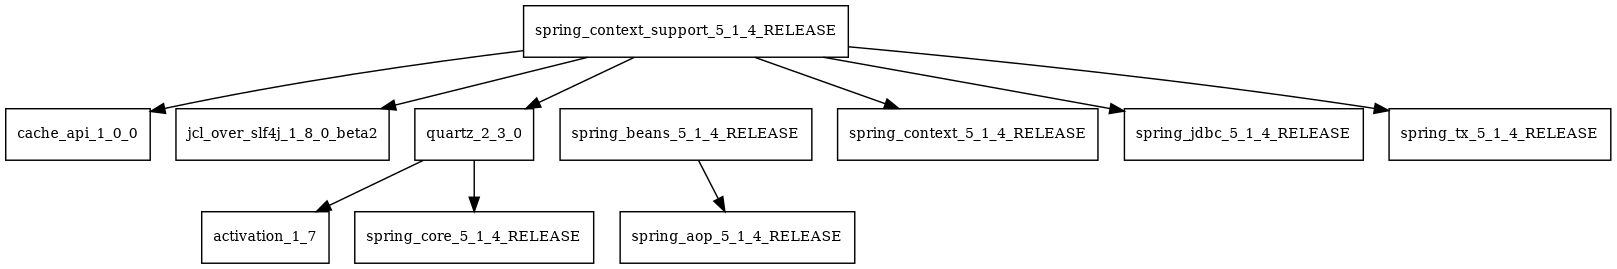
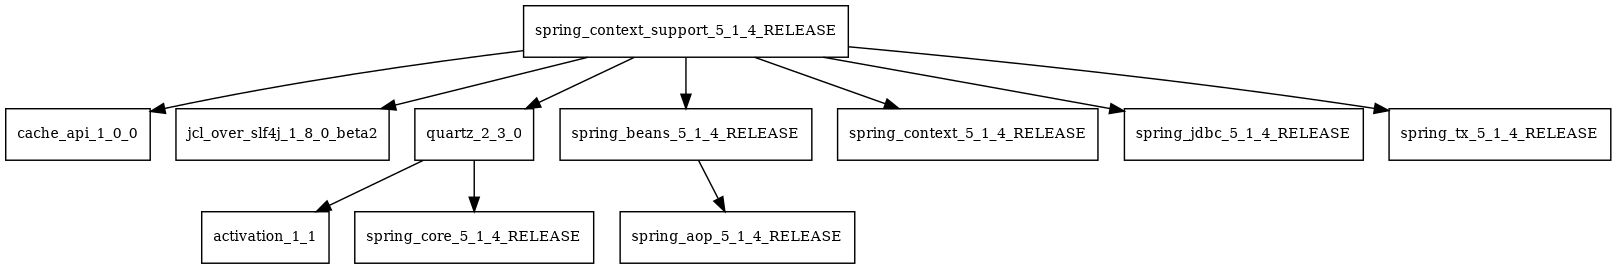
  digraph {
    node [fontsize=10.0 shape=box]
    spring_context_support_5_1_4_RELEASE
    cache_api_1_0_0
    jcl_over_slf4j_1_8_0_beta2
    quartz_2_3_0
    spring_beans_5_1_4_RELEASE
    spring_context_5_1_4_RELEASE
    spring_jdbc_5_1_4_RELEASE
    spring_tx_5_1_4_RELEASE
-   activation_1_1 [label=activation_1_7]
+   activation_1_1
    spring_core_5_1_4_RELEASE
    spring_aop_5_1_4_RELEASE
    spring_context_support_5_1_4_RELEASE -> cache_api_1_0_0
    spring_context_support_5_1_4_RELEASE -> jcl_over_slf4j_1_8_0_beta2
    spring_context_support_5_1_4_RELEASE -> quartz_2_3_0
+   spring_context_support_5_1_4_RELEASE -> spring_beans_5_1_4_RELEASE
    spring_context_support_5_1_4_RELEASE -> spring_context_5_1_4_RELEASE
    spring_context_support_5_1_4_RELEASE -> spring_jdbc_5_1_4_RELEASE
    spring_context_support_5_1_4_RELEASE -> spring_tx_5_1_4_RELEASE
    quartz_2_3_0 -> activation_1_1
    quartz_2_3_0 -> spring_core_5_1_4_RELEASE
    spring_beans_5_1_4_RELEASE -> spring_aop_5_1_4_RELEASE
  }
